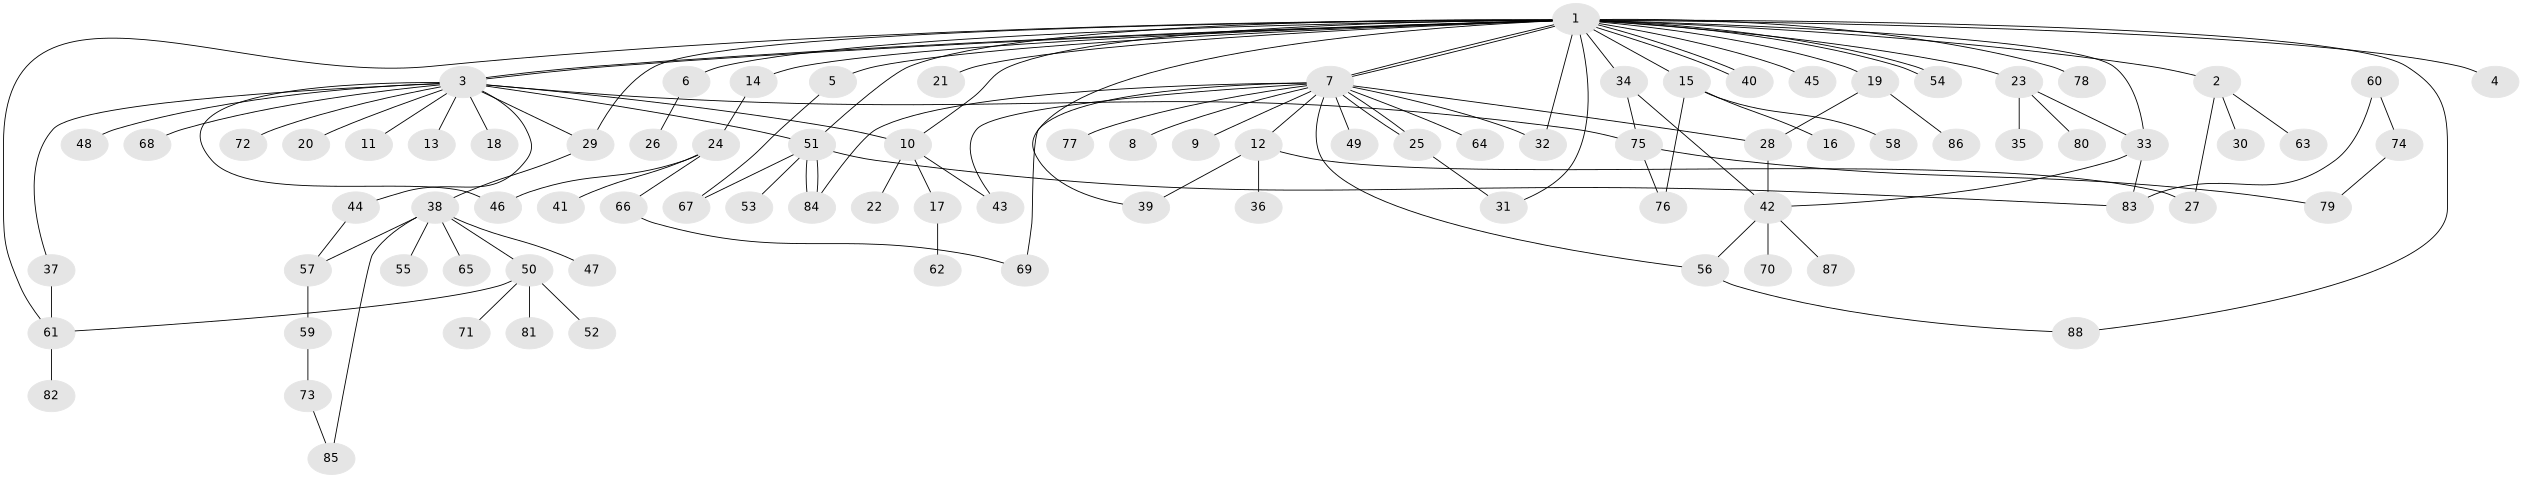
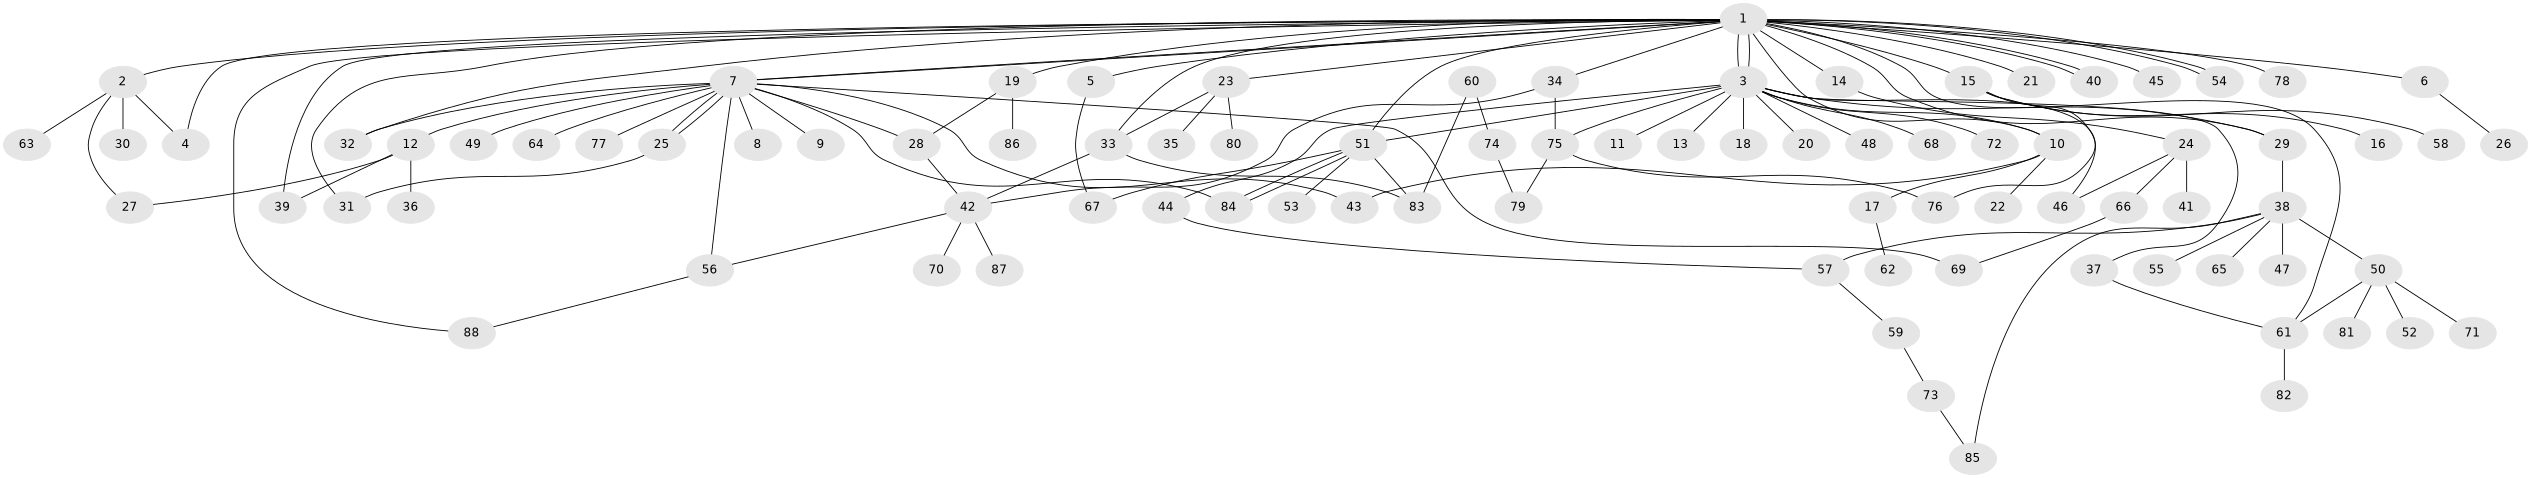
  graph {
    fontname="DejaVu Sans"
    node [color=gray90 fontname="DejaVu Sans" style=filled]
    edge [fontname="DejaVu Sans"]
    1
    2
    3
    4
    5
    6
    7
    10
    14
    15
    19
    21
    23
    29
    31
    32
    33
    34
    39
    40
    45
    51
    54
    61
    78
    88
    27
    30
    63
    11
    13
    18
    20
    37
    44
    46
    48
    68
    72
    75
    67
    26
    8
    9
    12
    25
    28
    43
    49
    56
    64
    69
    77
    84
    17
    22
    24
    16
    58
    76
    86
    35
    80
    38
    42
    83
    53
    82
    57
    79
    36
    62
    60
    74
    41
    66
    70
    87
    47
    50
    55
    65
    85
    52
    71
    81
    59
    73
    1 -- 2
    1 -- 3
    1 -- 3
    1 -- 4
    1 -- 5
    1 -- 6
    1 -- 7
    1 -- 7
    1 -- 10
    1 -- 14
    1 -- 15
    1 -- 19
    1 -- 21
    1 -- 23
    1 -- 29
    1 -- 31
    1 -- 32
    1 -- 33
    1 -- 34
    1 -- 39
    1 -- 40
    1 -- 40
    1 -- 45
    1 -- 51
    1 -- 54
    1 -- 54
    1 -- 61
    1 -- 78
    1 -- 88
+   2 -- 4
    2 -- 27
    2 -- 30
    2 -- 63
    3 -- 10
    3 -- 29
    3 -- 51
    3 -- 11
    3 -- 13
    3 -- 18
    3 -- 20
    3 -- 37
    3 -- 44
    3 -- 46
    3 -- 48
    3 -- 68
    3 -- 72
    3 -- 75
    5 -- 67
    6 -- 26
    7 -- 32
    7 -- 8
    7 -- 9
    7 -- 12
    7 -- 25
    7 -- 25
    7 -- 28
    7 -- 43
    7 -- 49
    7 -- 56
    7 -- 64
    7 -- 69
    7 -- 77
    7 -- 84
    10 -- 43
    10 -- 17
    10 -- 22
    14 -- 24
    15 -- 16
    15 -- 58
    15 -- 76
    19 -- 28
    19 -- 86
    23 -- 33
    23 -- 35
    23 -- 80
    29 -- 38
    33 -- 42
    33 -- 83
    34 -- 75
    34 -- 42
    51 -- 67
    51 -- 84
    51 -- 84
    51 -- 83
    51 -- 53
    61 -- 82
    37 -- 61
    44 -- 57
    75 -- 76
    75 -- 79
    12 -- 39
    12 -- 27
    12 -- 36
    25 -- 31
    28 -- 42
    56 -- 88
    17 -- 62
    24 -- 46
    24 -- 41
    24 -- 66
    38 -- 57
    38 -- 47
    38 -- 50
    38 -- 55
    38 -- 65
    38 -- 85
    42 -- 56
    42 -- 70
    42 -- 87
    57 -- 59
    60 -- 83
    60 -- 74
    74 -- 79
    66 -- 69
    50 -- 61
    50 -- 52
    50 -- 71
    50 -- 81
    59 -- 73
    73 -- 85
  }
